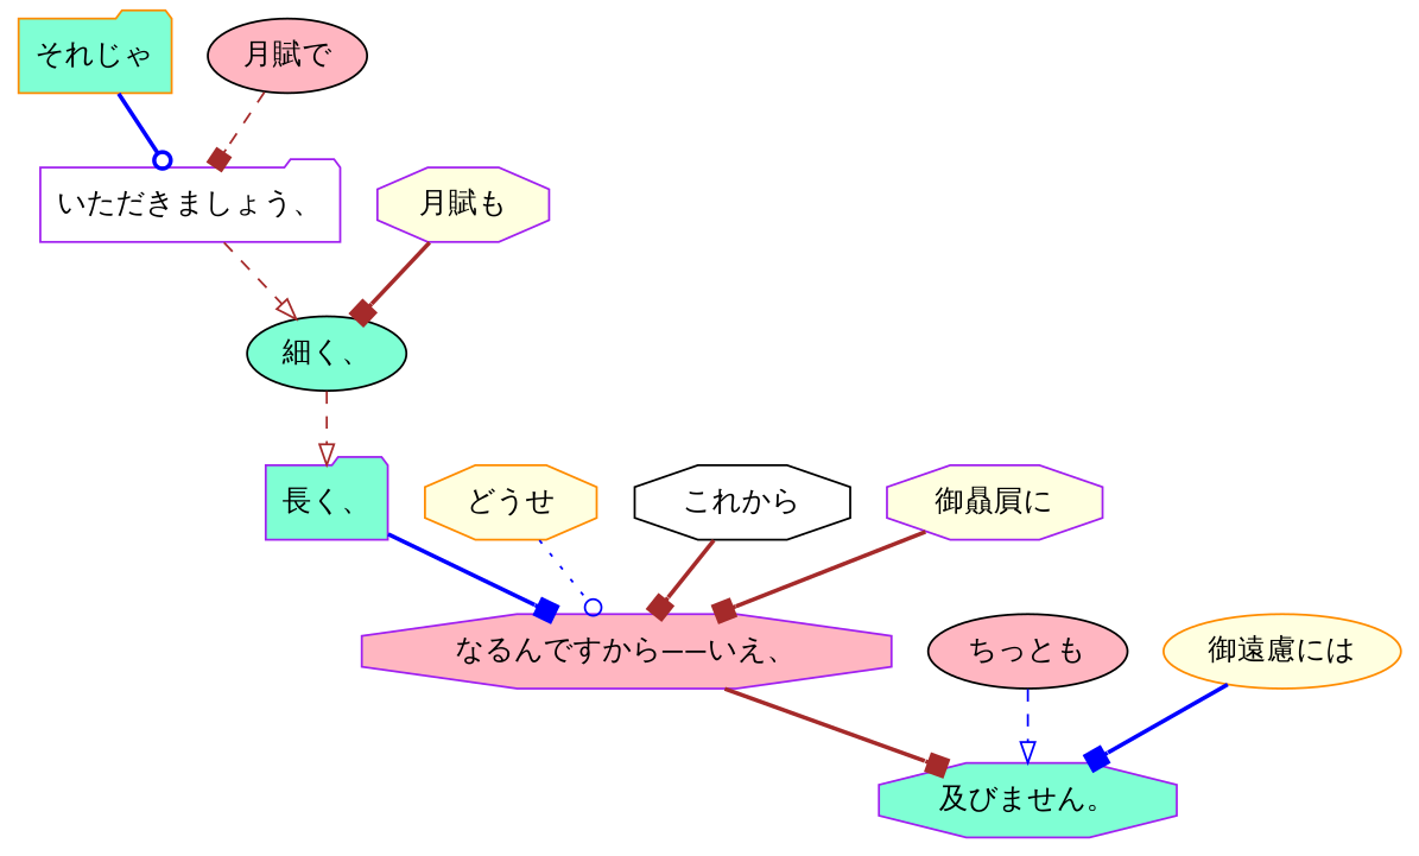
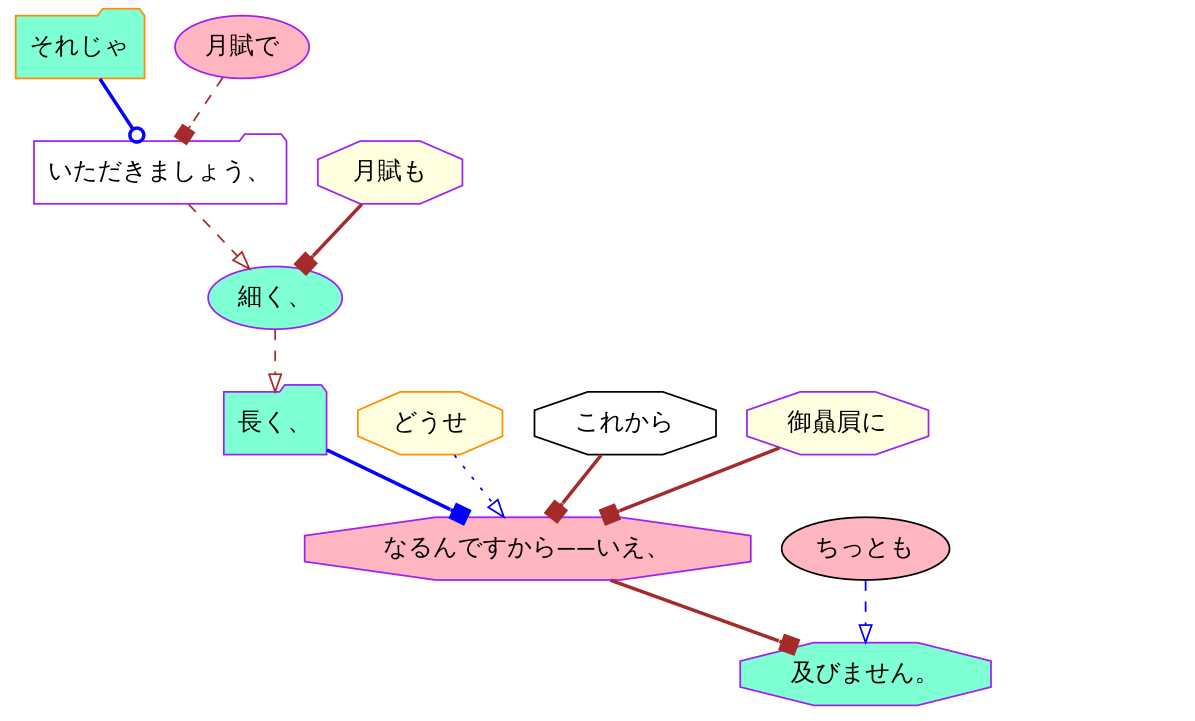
  digraph {
    fontname="IBM Plex Sans"
    node [color=purple fillcolor=aquamarine fontname="IBM Plex Sans" shape=octagon style=filled]
    edge [arrowhead=box color=brown fontname="IBM Plex Sans" style=bold]
    n1 [color=darkorange label="それじゃ" shape=folder]
    n2 [fillcolor=white label="いただきましょう、" shape=folder]
-   n3 [color=black label="細く、" shape=ellipse]
-   n4 [color=black fillcolor=lightpink label="月賦で" shape=ellipse]
+   n3 [label="細く、" shape=ellipse]
+   n4 [fillcolor=lightpink label="月賦で" shape=ellipse]
    n5 [label="長く、" shape=folder]
    n6 [fillcolor=lightyellow label="月賦も"]
    n7 [fillcolor=lightpink label="なるんですから——いえ、"]
    n8 [label="及びません。"]
    n9 [color=darkorange fillcolor=lightyellow label="どうせ"]
    n10 [color=black fillcolor=white label="これから"]
    n11 [fillcolor=lightyellow label="御贔屓に"]
    n12 [color=black fillcolor=lightpink label="ちっとも" shape=ellipse]
-   n13 [color=darkorange fillcolor=lightyellow label="御遠慮には" shape=ellipse]
    n1 -> n2 [arrowhead=odot color=blue]
    n2 -> n3 [arrowhead=onormal style=dashed]
    n3 -> n5 [arrowhead=onormal style=dashed]
    n4 -> n2 [style=dashed]
    n5 -> n7 [color=blue]
    n6 -> n3
    n7 -> n8
-   n9 -> n7 [arrowhead=odot color=blue style=dotted]
+   n9 -> n7 [arrowhead=onormal color=blue style=dotted]
    n10 -> n7
    n11 -> n7
    n12 -> n8 [arrowhead=onormal color=blue style=dashed]
-   n13 -> n8 [color=blue]
  }
